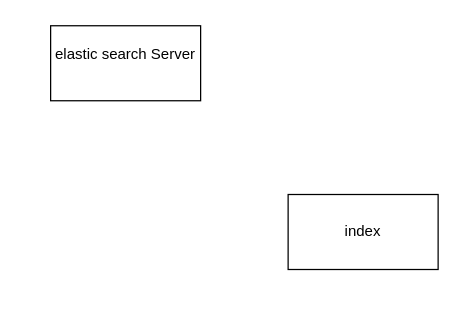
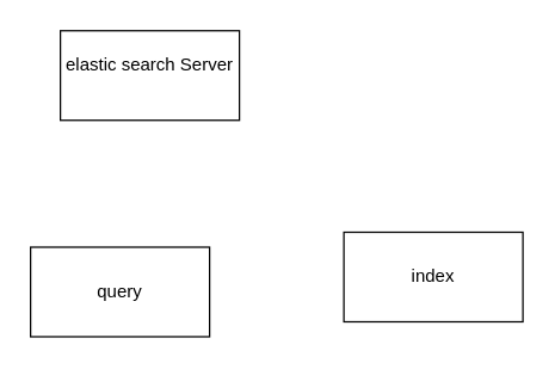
  <mxCell id="0" />
  <mxCell id="1" parent="0" />
  <mxCell id="2" value="elastic search Server&lt;br&gt;&lt;br&gt;" style="rounded=0;whiteSpace=wrap;html=1;" vertex="1" parent="1"><mxGeometry x="40" y="20" width="120" height="60" as="geometry" /></mxCell>
  <mxCell id="3" value="index&lt;br&gt;" style="rounded=0;whiteSpace=wrap;html=1;" vertex="1" parent="1"><mxGeometry x="230" y="155" width="120" height="60" as="geometry" /></mxCell>
+ <mxCell id="4" value="query&lt;br&gt;" style="rounded=0;whiteSpace=wrap;html=1;" vertex="1" parent="1"><mxGeometry x="20" y="165" width="120" height="60" as="geometry" /></mxCell>
